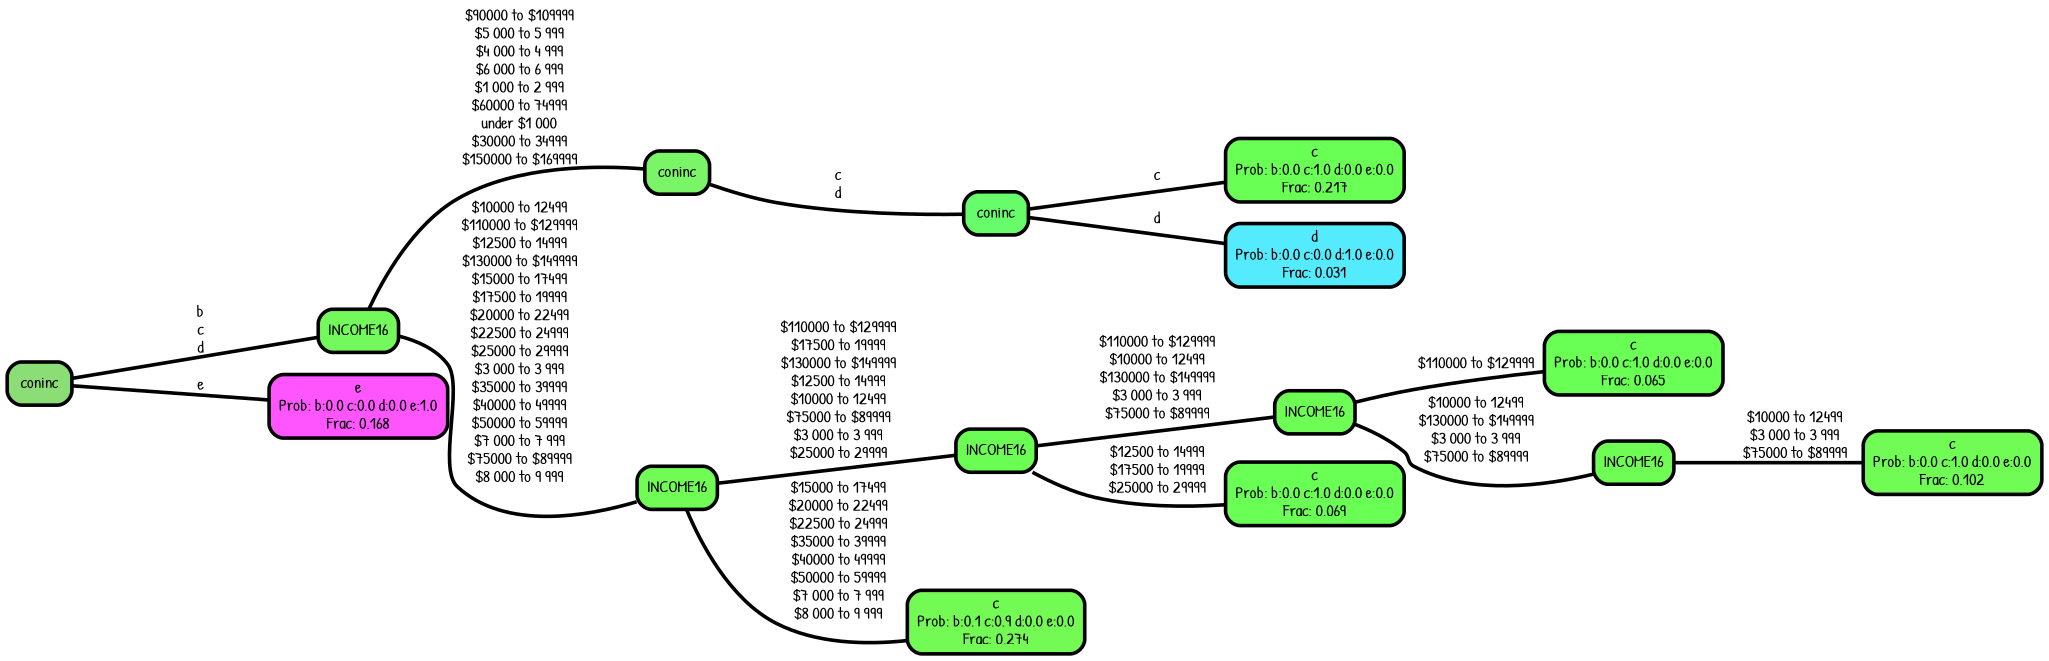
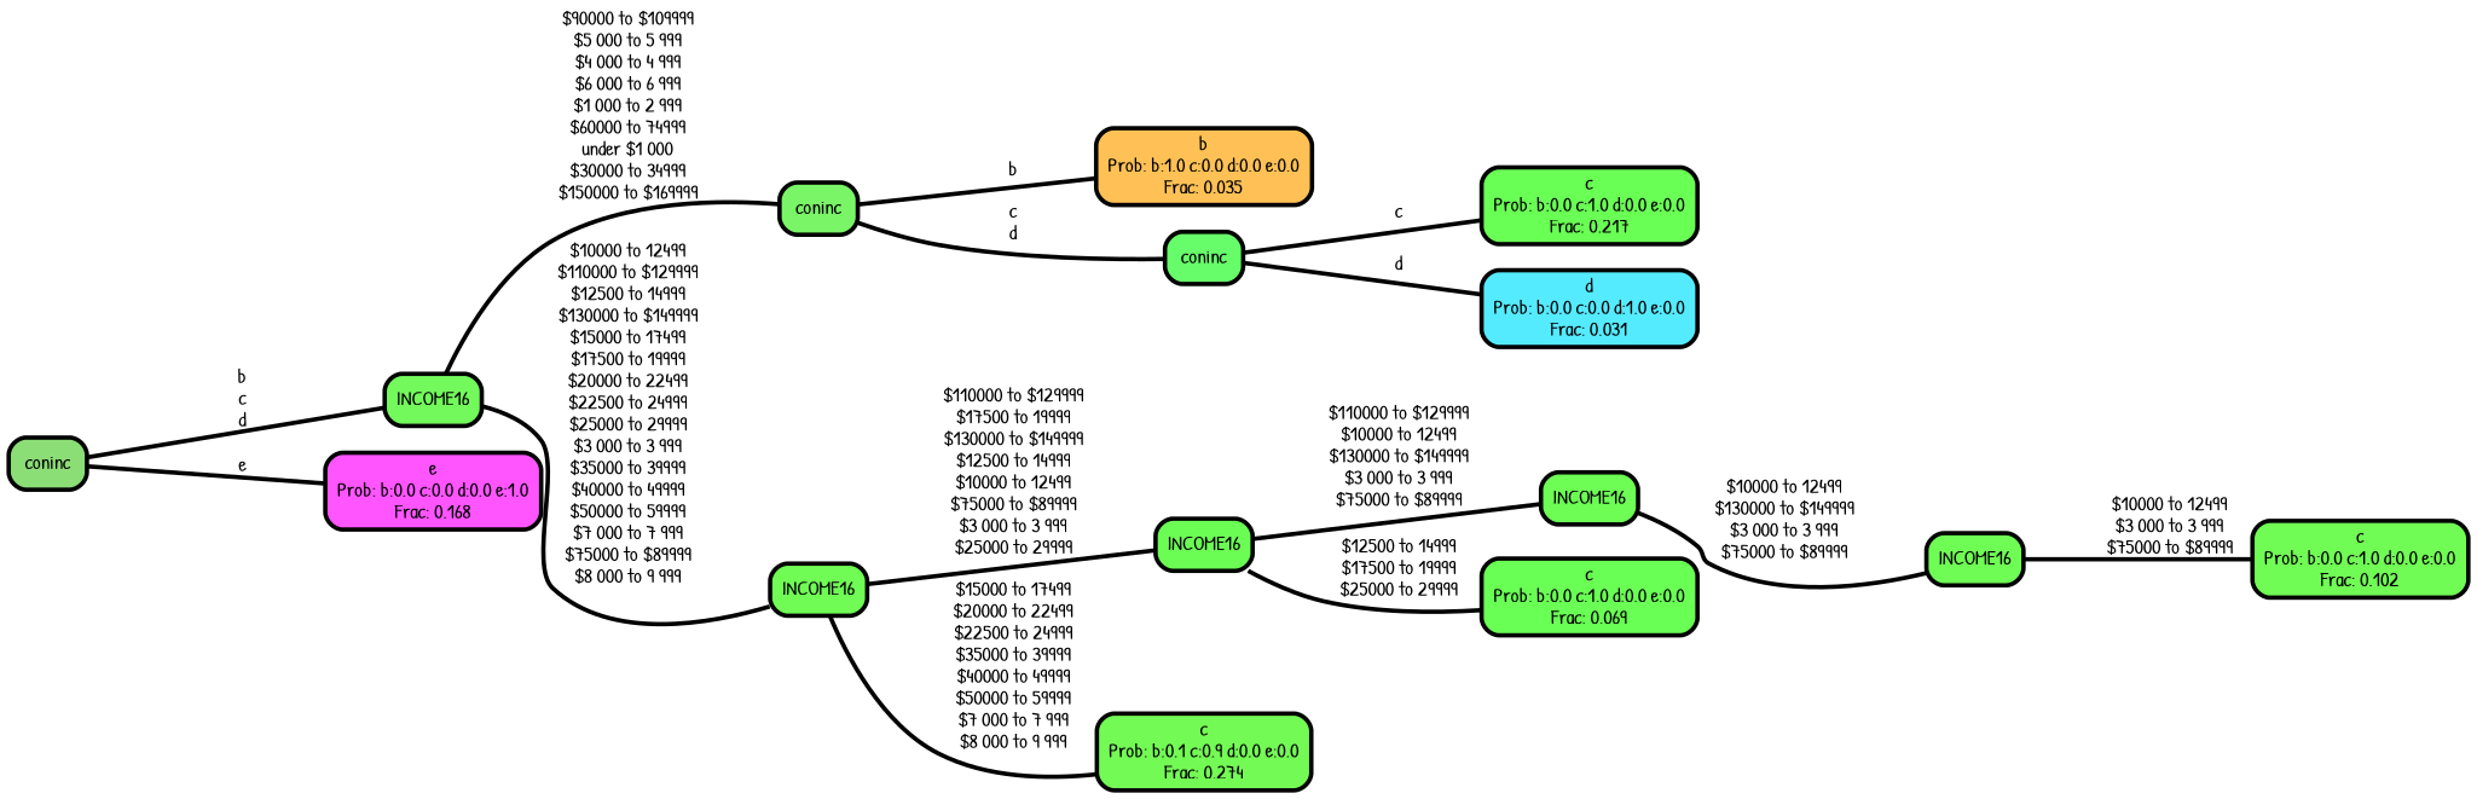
  graph {
    fontname="Patrick Hand"
    rankdir=LR
    ranksep="0 equally"
    splines=straight
    node [color=black fillcolor="#6aff55" fontcolor=black fontname="Patrick Hand" penwidth=3 shape=box style="filled, rounded"]
    edge [color=black fontname="Patrick Hand" penwidth=3]
+   n1 [fillcolor="#ffc155" label="b\nProb: b:1.0 c:0.0 d:0.0 e:0.0\nFrac: 0.035"]
    n2 [fillcolor="#7af567" label=coninc]
    n3 [fillcolor="#67fc6a" label=coninc]
    n4 [label="c\nProb: b:0.0 c:1.0 d:0.0 e:0.0\nFrac: 0.217"]
    n5 [fillcolor="#55ebff" label="d\nProb: b:0.0 c:0.0 d:1.0 e:0.0\nFrac: 0.031"]
    n6 [fillcolor="#73f95b" label=INCOME16]
    n7 [fillcolor="#70fc55" label=INCOME16]
    n8 [fillcolor="#6cfd55" label=INCOME16]
    n9 [fillcolor="#74fa55" label="c\nProb: b:0.1 c:0.9 d:0.0 e:0.0\nFrac: 0.274"]
-   n10 [label="c\nProb: b:0.0 c:1.0 d:0.0 e:0.0\nFrac: 0.065"]
    n11 [fillcolor="#6dfd55" label=INCOME16]
    n12 [fillcolor="#6ffc55" label=INCOME16]
    n13 [fillcolor="#71fb55" label="c\nProb: b:0.0 c:1.0 d:0.0 e:0.0\nFrac: 0.102"]
    n14 [label="c\nProb: b:0.0 c:1.0 d:0.0 e:0.0\nFrac: 0.069"]
    n15 [fillcolor="#8bde76" label=coninc]
    n16 [fillcolor="#ff55ff" label="e\nProb: b:0.0 c:0.0 d:0.0 e:1.0\nFrac: 0.168"]
    subgraph sub_1 {
      rank=same
    }
+   n2 -- n1 [label=" b"]
    n2 -- n3 [label=" c\n d"]
    n3 -- n4 [label=" c"]
    n3 -- n5 [label=" d"]
    n6 -- n2 [label=" $90000 to $109999\n $5 000 to 5 999\n $4 000 to 4 999\n $6 000 to 6 999\n $1 000 to 2 999\n $60000 to 74999\n under $1 000\n $30000 to 34999\n $150000 to $169999"]
    n6 -- n7 [label=" $10000 to 12499\n $110000 to $129999\n $12500 to 14999\n $130000 to $149999\n $15000 to 17499\n $17500 to 19999\n $20000 to 22499\n $22500 to 24999\n $25000 to 29999\n $3 000 to 3 999\n $35000 to 39999\n $40000 to 49999\n $50000 to 59999\n $7 000 to 7 999\n $75000 to $89999\n $8 000 to 9 999"]
    n7 -- n8 [label=" $110000 to $129999\n $17500 to 19999\n $130000 to $149999\n $12500 to 14999\n $10000 to 12499\n $75000 to $89999\n $3 000 to 3 999\n $25000 to 29999"]
    n7 -- n9 [label=" $15000 to 17499\n $20000 to 22499\n $22500 to 24999\n $35000 to 39999\n $40000 to 49999\n $50000 to 59999\n $7 000 to 7 999\n $8 000 to 9 999"]
    n8 -- n11 [label=" $110000 to $129999\n $10000 to 12499\n $130000 to $149999\n $3 000 to 3 999\n $75000 to $89999"]
    n8 -- n14 [label=" $12500 to 14999\n $17500 to 19999\n $25000 to 29999"]
-   n11 -- n10 [label=" $110000 to $129999"]
    n11 -- n12 [label=" $10000 to 12499\n $130000 to $149999\n $3 000 to 3 999\n $75000 to $89999"]
    n12 -- n13 [label=" $10000 to 12499\n $3 000 to 3 999\n $75000 to $89999"]
    n15 -- n6 [label=" b\n c\n d"]
    n15 -- n16 [label=" e"]
  }
